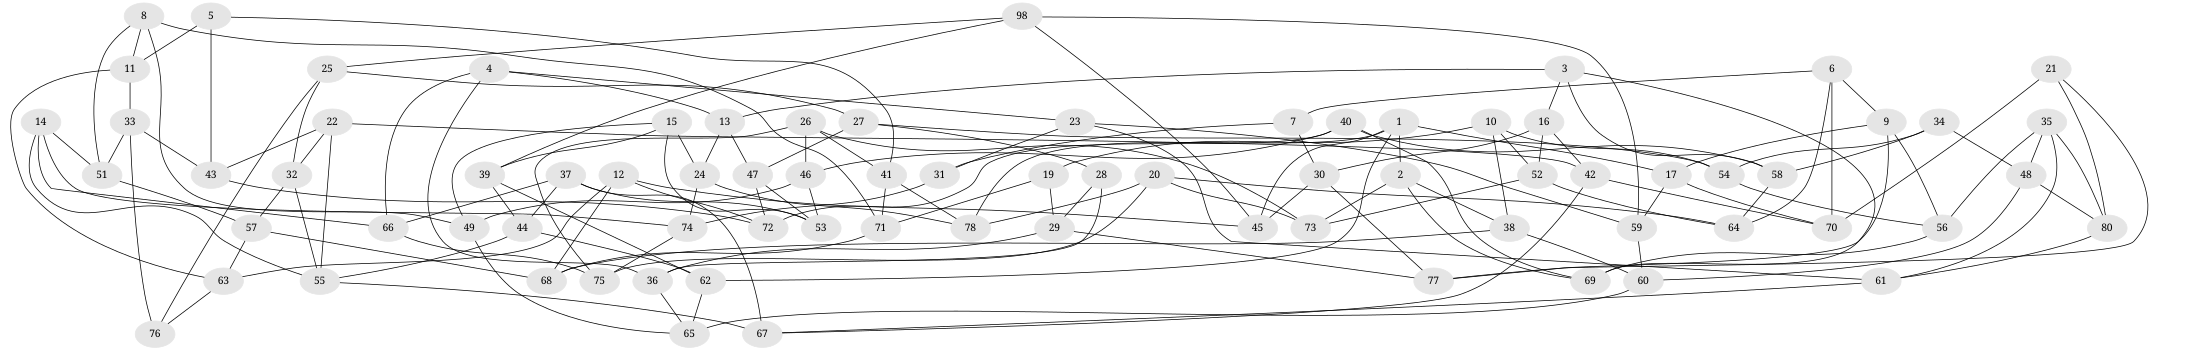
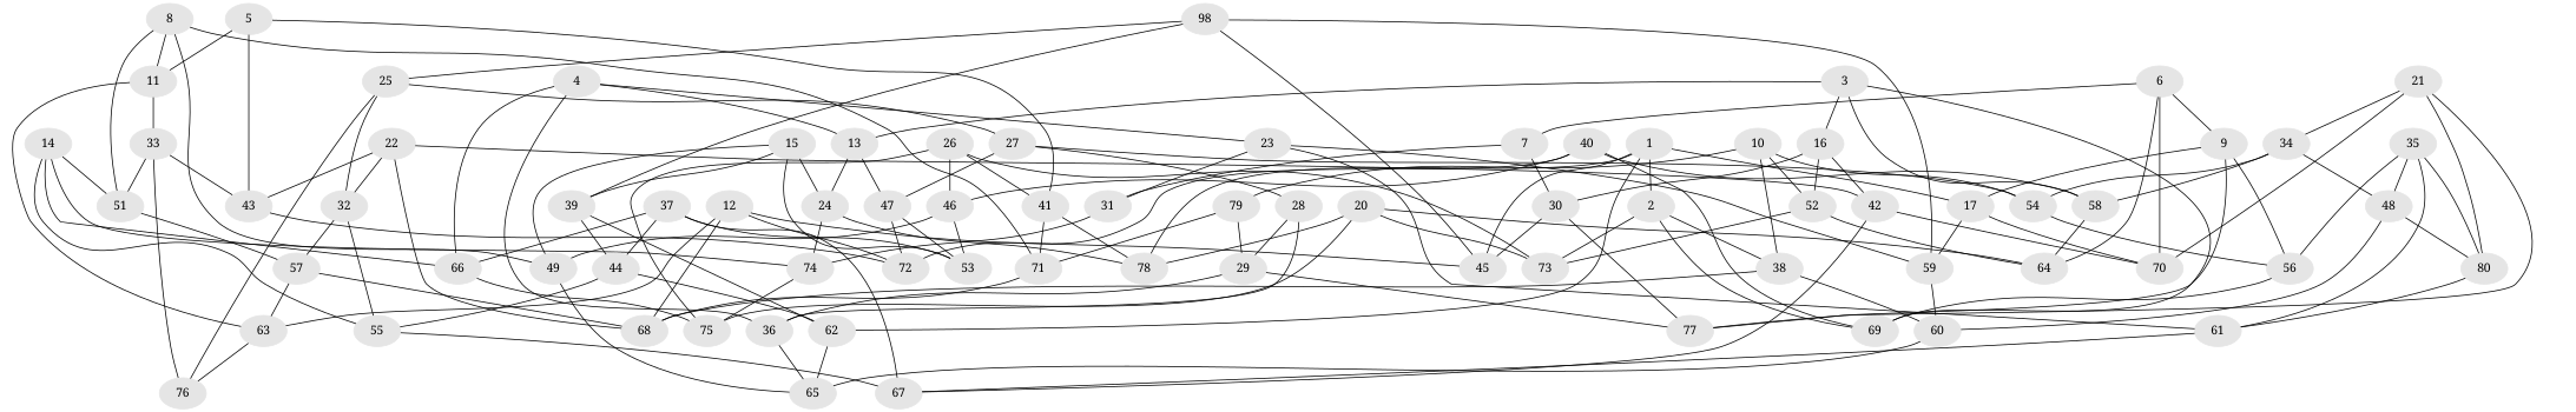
  graph {
    fontname="Noto Serif"
    node [color=gray90 fontname="Noto Serif" style=filled]
    edge [fontname="Noto Serif"]
    1
    2
    17
    62
    78
    45
    38
    69
    73
    70
    59
    65
    68
    60
    3
    13
    16
    58
    24
    47
    30
    52
    42
    64
    4
    23
    36
    66
    31
    61
    75
    5
    11
    41
    43
    33
    63
-   19
+   19 [label=79]
    71
    29
    72
    6
    7
    9
    56
    77
    28
    74
    8
    49
    51
    57
    10
    54
    76
    12
    53
    14
    55
    67
    15
    39
    44
    n64 [label=98]
    25
    32
    27
    20
    21
    34
    n71 [label=80]
    48
    22
    26
    46
    35
    37
    40
    1 -- 2
    1 -- 17
    1 -- 62
    1 -- 78
    1 -- 45
    2 -- 38
    2 -- 69
    2 -- 73
    17 -- 70
    17 -- 59
    62 -- 65
    38 -- 68
    38 -- 60
    59 -- 60
    60 -- 65
    3 -- 69
    3 -- 13
    3 -- 16
    3 -- 58
    13 -- 24
    13 -- 47
    16 -- 30
    16 -- 52
    16 -- 42
    58 -- 64
    24 -- 78
    24 -- 74
    47 -- 72
    47 -- 53
    30 -- 45
    30 -- 77
    52 -- 73
    52 -- 64
    42 -- 70
    42 -- 67
    4 -- 13
    4 -- 23
    4 -- 36
    4 -- 66
    23 -- 59
    23 -- 31
    23 -- 61
    36 -- 65
    66 -- 75
    31 -- 74
    61 -- 67
    5 -- 11
    5 -- 41
    5 -- 43
    11 -- 33
    11 -- 63
    41 -- 78
    41 -- 71
    43 -- 72
    33 -- 43
    33 -- 51
    33 -- 76
    63 -- 76
    19 -- 71
    19 -- 29
    71 -- 68
    29 -- 36
    29 -- 77
    6 -- 70
    6 -- 64
    6 -- 7
    6 -- 9
    7 -- 30
    7 -- 31
    9 -- 17
    9 -- 56
    9 -- 77
    56 -- 69
    28 -- 36
    28 -- 29
    74 -- 75
    8 -- 11
    8 -- 71
    8 -- 49
    8 -- 51
    49 -- 65
    51 -- 57
    57 -- 68
    57 -- 63
    10 -- 38
    10 -- 52
    10 -- 19
    10 -- 54
    54 -- 56
    12 -- 45
    12 -- 68
    12 -- 63
    12 -- 72
    14 -- 66
    14 -- 74
    14 -- 51
    14 -- 55
    55 -- 67
    15 -- 24
    15 -- 49
    15 -- 53
    15 -- 39
    39 -- 62
    39 -- 44
    44 -- 62
    44 -- 55
    n64 -- 45
    n64 -- 59
    n64 -- 39
    n64 -- 25
    25 -- 76
    25 -- 32
    25 -- 27
    32 -- 57
    32 -- 55
    27 -- 47
    27 -- 28
    27 -- 54
    20 -- 78
    20 -- 73
    20 -- 64
    20 -- 75
    21 -- 70
    21 -- 77
+   21 -- 34
    21 -- n71
    34 -- 58
    34 -- 54
    34 -- 48
    n71 -- 61
    48 -- 60
    48 -- n71
-   22 -- 55
+   22 -- 68
    22 -- 42
    22 -- 43
    22 -- 32
    26 -- 73
    26 -- 75
    26 -- 41
    26 -- 46
    46 -- 49
    46 -- 53
    35 -- 61
    35 -- 56
    35 -- n71
    35 -- 48
    37 -- 66
    37 -- 53
    37 -- 67
    37 -- 44
    40 -- 69
    40 -- 58
    40 -- 72
    40 -- 46
  }
